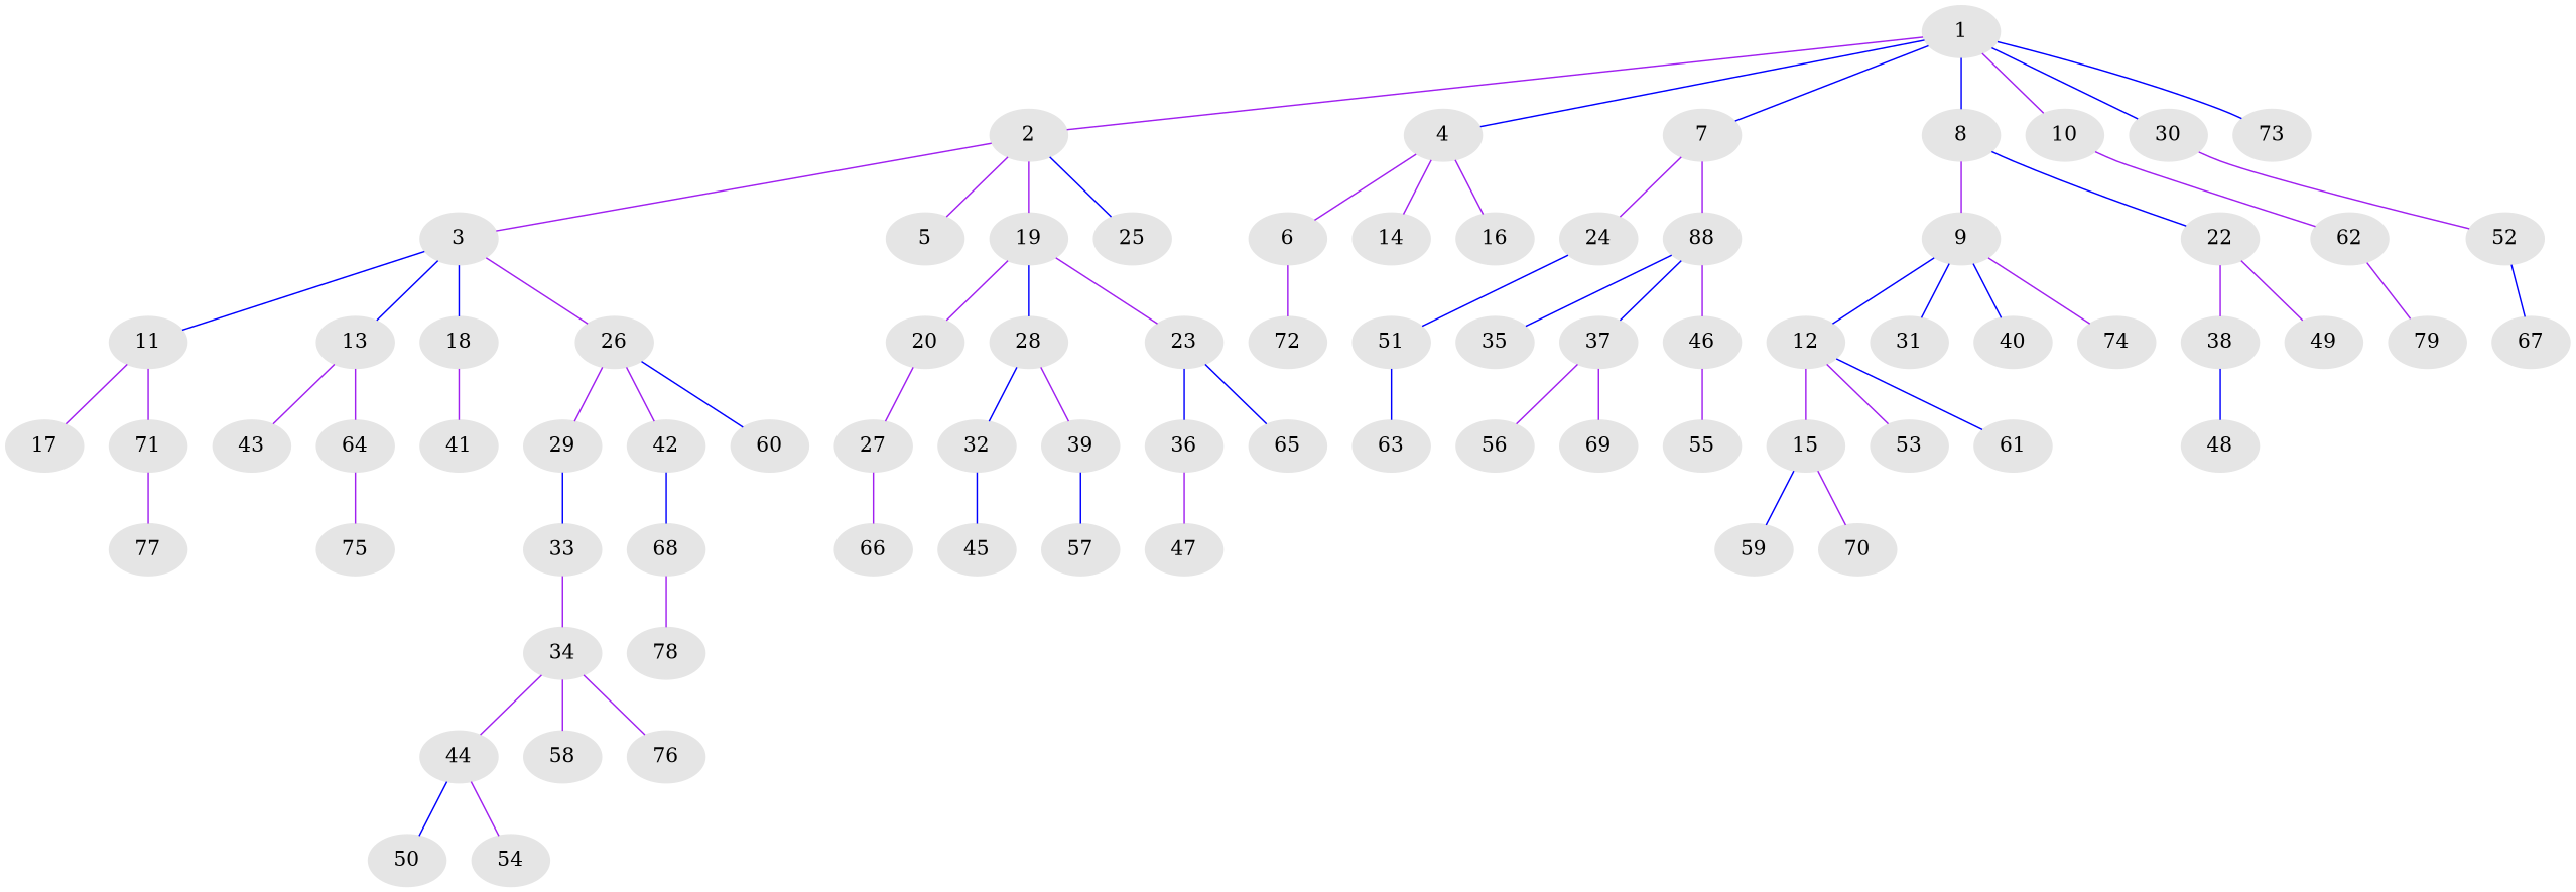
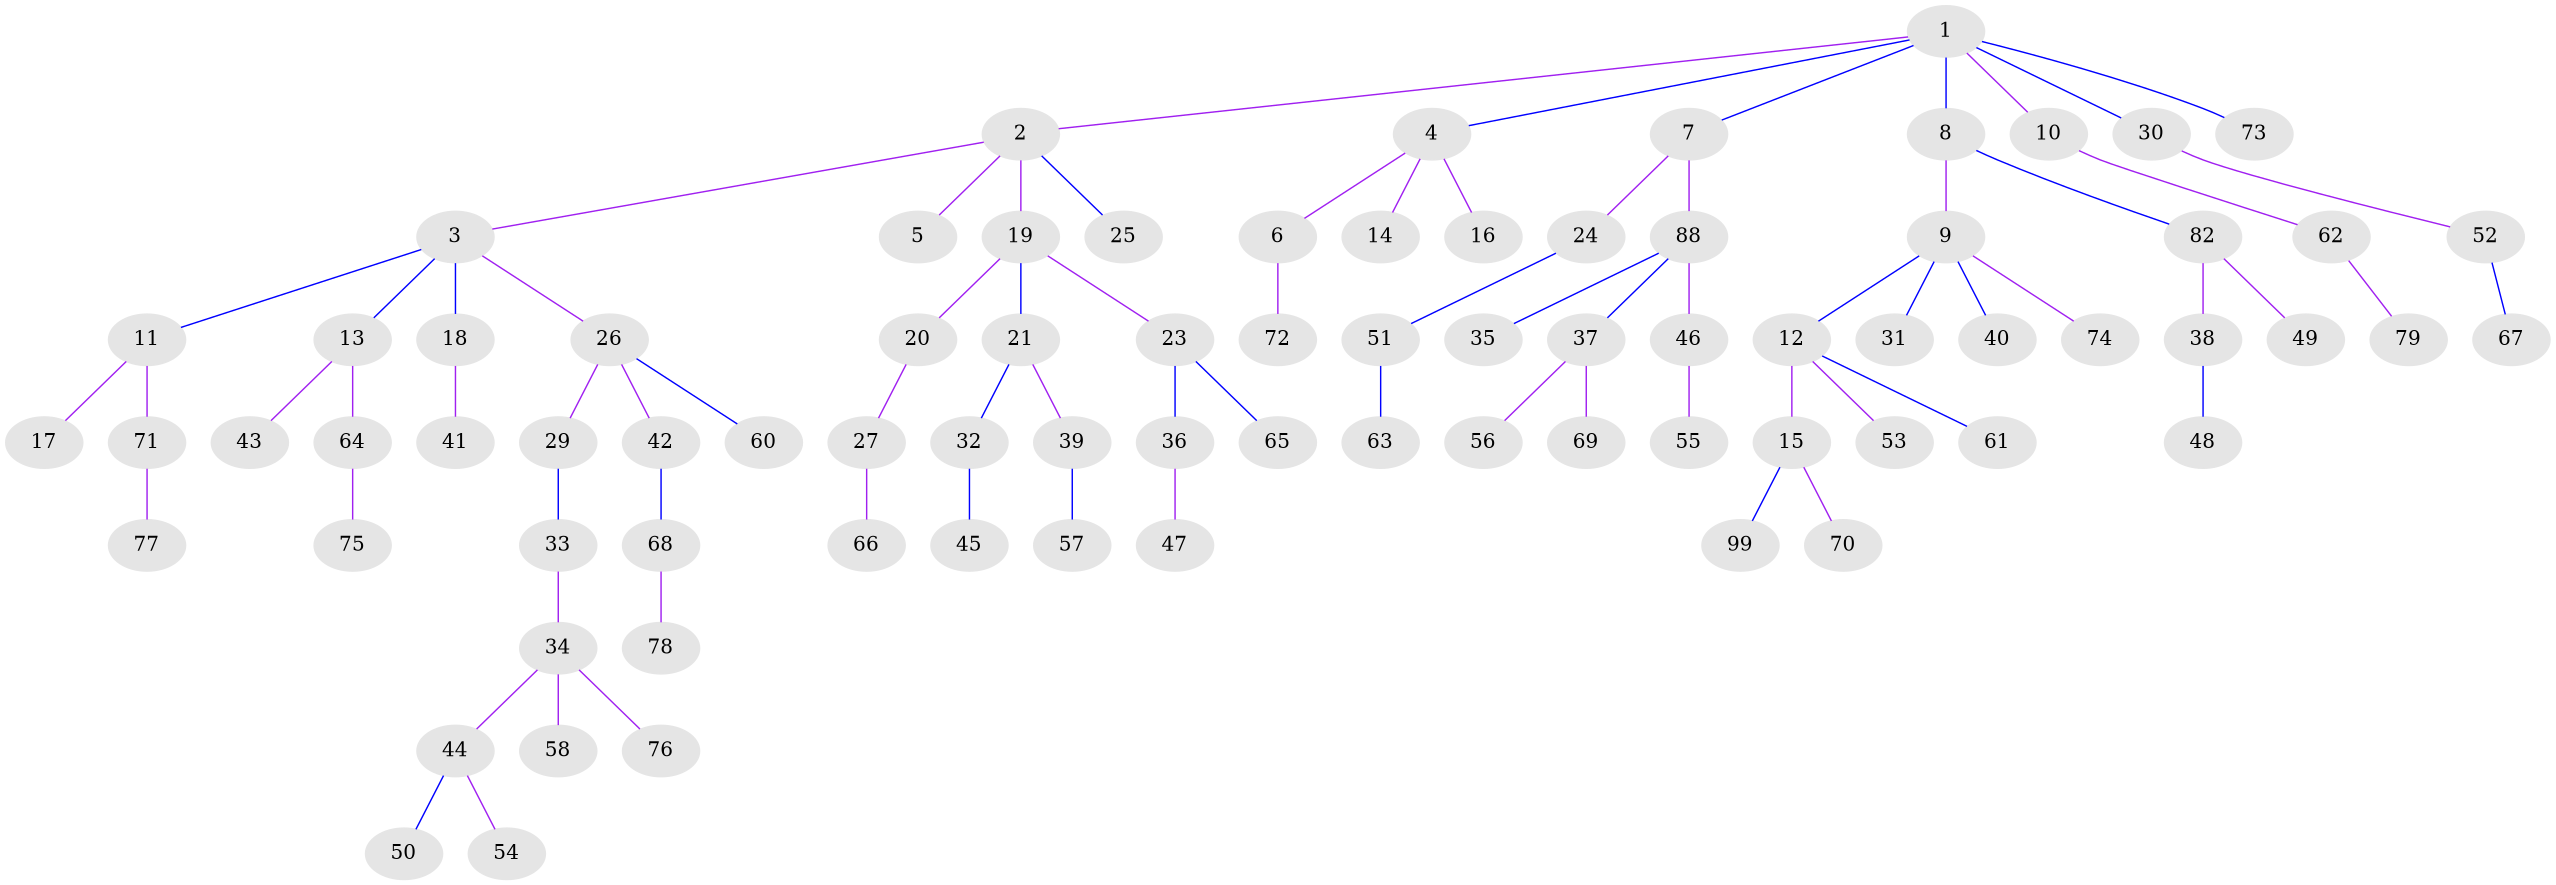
  graph {
    node [color=gray90 style=filled]
    edge [color=purple]
    1
    2
    4
    7
    8
    10
    30
    73
    3
    5
    19
    25
    6
    14
    16
    24
    n17 [label=88]
    9
-   22
+   22 [label=82]
    62
    52
    11
    13
    18
    26
    20
-   21 [label=28]
+   21
    23
    17
    71
    43
    64
    41
    29
    42
    60
    72
    51
    35
    37
    46
    12
    31
    40
    74
    38
    49
    15
    53
    61
    79
    77
-   59
+   59 [label=99]
    70
    75
    27
    32
    39
    36
    65
    66
    45
    57
    48
    47
    63
    33
    68
    56
    69
    55
    34
    67
    44
    58
    76
    50
    54
    78
    1 -- 2
    1 -- 4 [color=blue]
    1 -- 7 [color=blue]
    1 -- 8 [color=blue]
    1 -- 10
    1 -- 30 [color=blue]
    1 -- 73 [color=blue]
    2 -- 3
    2 -- 5
    2 -- 19
    2 -- 25 [color=blue]
    4 -- 6
    4 -- 14
    4 -- 16
    7 -- 24
    7 -- n17
    8 -- 9
    8 -- 22 [color=blue]
    10 -- 62
    30 -- 52
    3 -- 11 [color=blue]
    3 -- 13 [color=blue]
    3 -- 18 [color=blue]
    3 -- 26
    19 -- 20
    19 -- 21 [color=blue]
    19 -- 23
    6 -- 72
    24 -- 51 [color=blue]
    n17 -- 35 [color=blue]
    n17 -- 37 [color=blue]
    n17 -- 46
    9 -- 12 [color=blue]
    9 -- 31 [color=blue]
    9 -- 40 [color=blue]
    9 -- 74
    22 -- 38
    22 -- 49
    62 -- 79
    52 -- 67 [color=blue]
    11 -- 17
    11 -- 71
    13 -- 43
    13 -- 64
    18 -- 41
    26 -- 29
    26 -- 42
    26 -- 60 [color=blue]
    20 -- 27
    21 -- 32 [color=blue]
    21 -- 39
    23 -- 36 [color=blue]
    23 -- 65 [color=blue]
    71 -- 77
    64 -- 75
    29 -- 33 [color=blue]
    42 -- 68 [color=blue]
    51 -- 63 [color=blue]
    37 -- 56
    37 -- 69
    46 -- 55
    12 -- 15
    12 -- 53
    12 -- 61 [color=blue]
    38 -- 48 [color=blue]
    15 -- 59 [color=blue]
    15 -- 70
    27 -- 66
    32 -- 45 [color=blue]
    39 -- 57 [color=blue]
    36 -- 47
    33 -- 34
    68 -- 78
    34 -- 44
    34 -- 58
    34 -- 76
    44 -- 50 [color=blue]
    44 -- 54
  }
